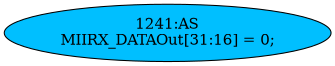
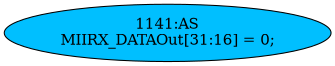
  strict digraph {
-   n1 [ast="<pyverilog.vparser.ast.Assign object at 0x7fbdee0ed750>" def_var="['MIIRX_DATAOut']" fillcolor=deepskyblue label="1241:AS\nMIIRX_DATAOut[31:16] = 0;" statements="[]" style=filled typ=Assign use_var="[]"]
+   n1 [ast="<pyverilog.vparser.ast.Assign object at 0x7fbdee0ed750>" def_var="['MIIRX_DATAOut']" fillcolor=deepskyblue label="1141:AS\nMIIRX_DATAOut[31:16] = 0;" statements="[]" style=filled typ=Assign use_var="[]"]
  }
